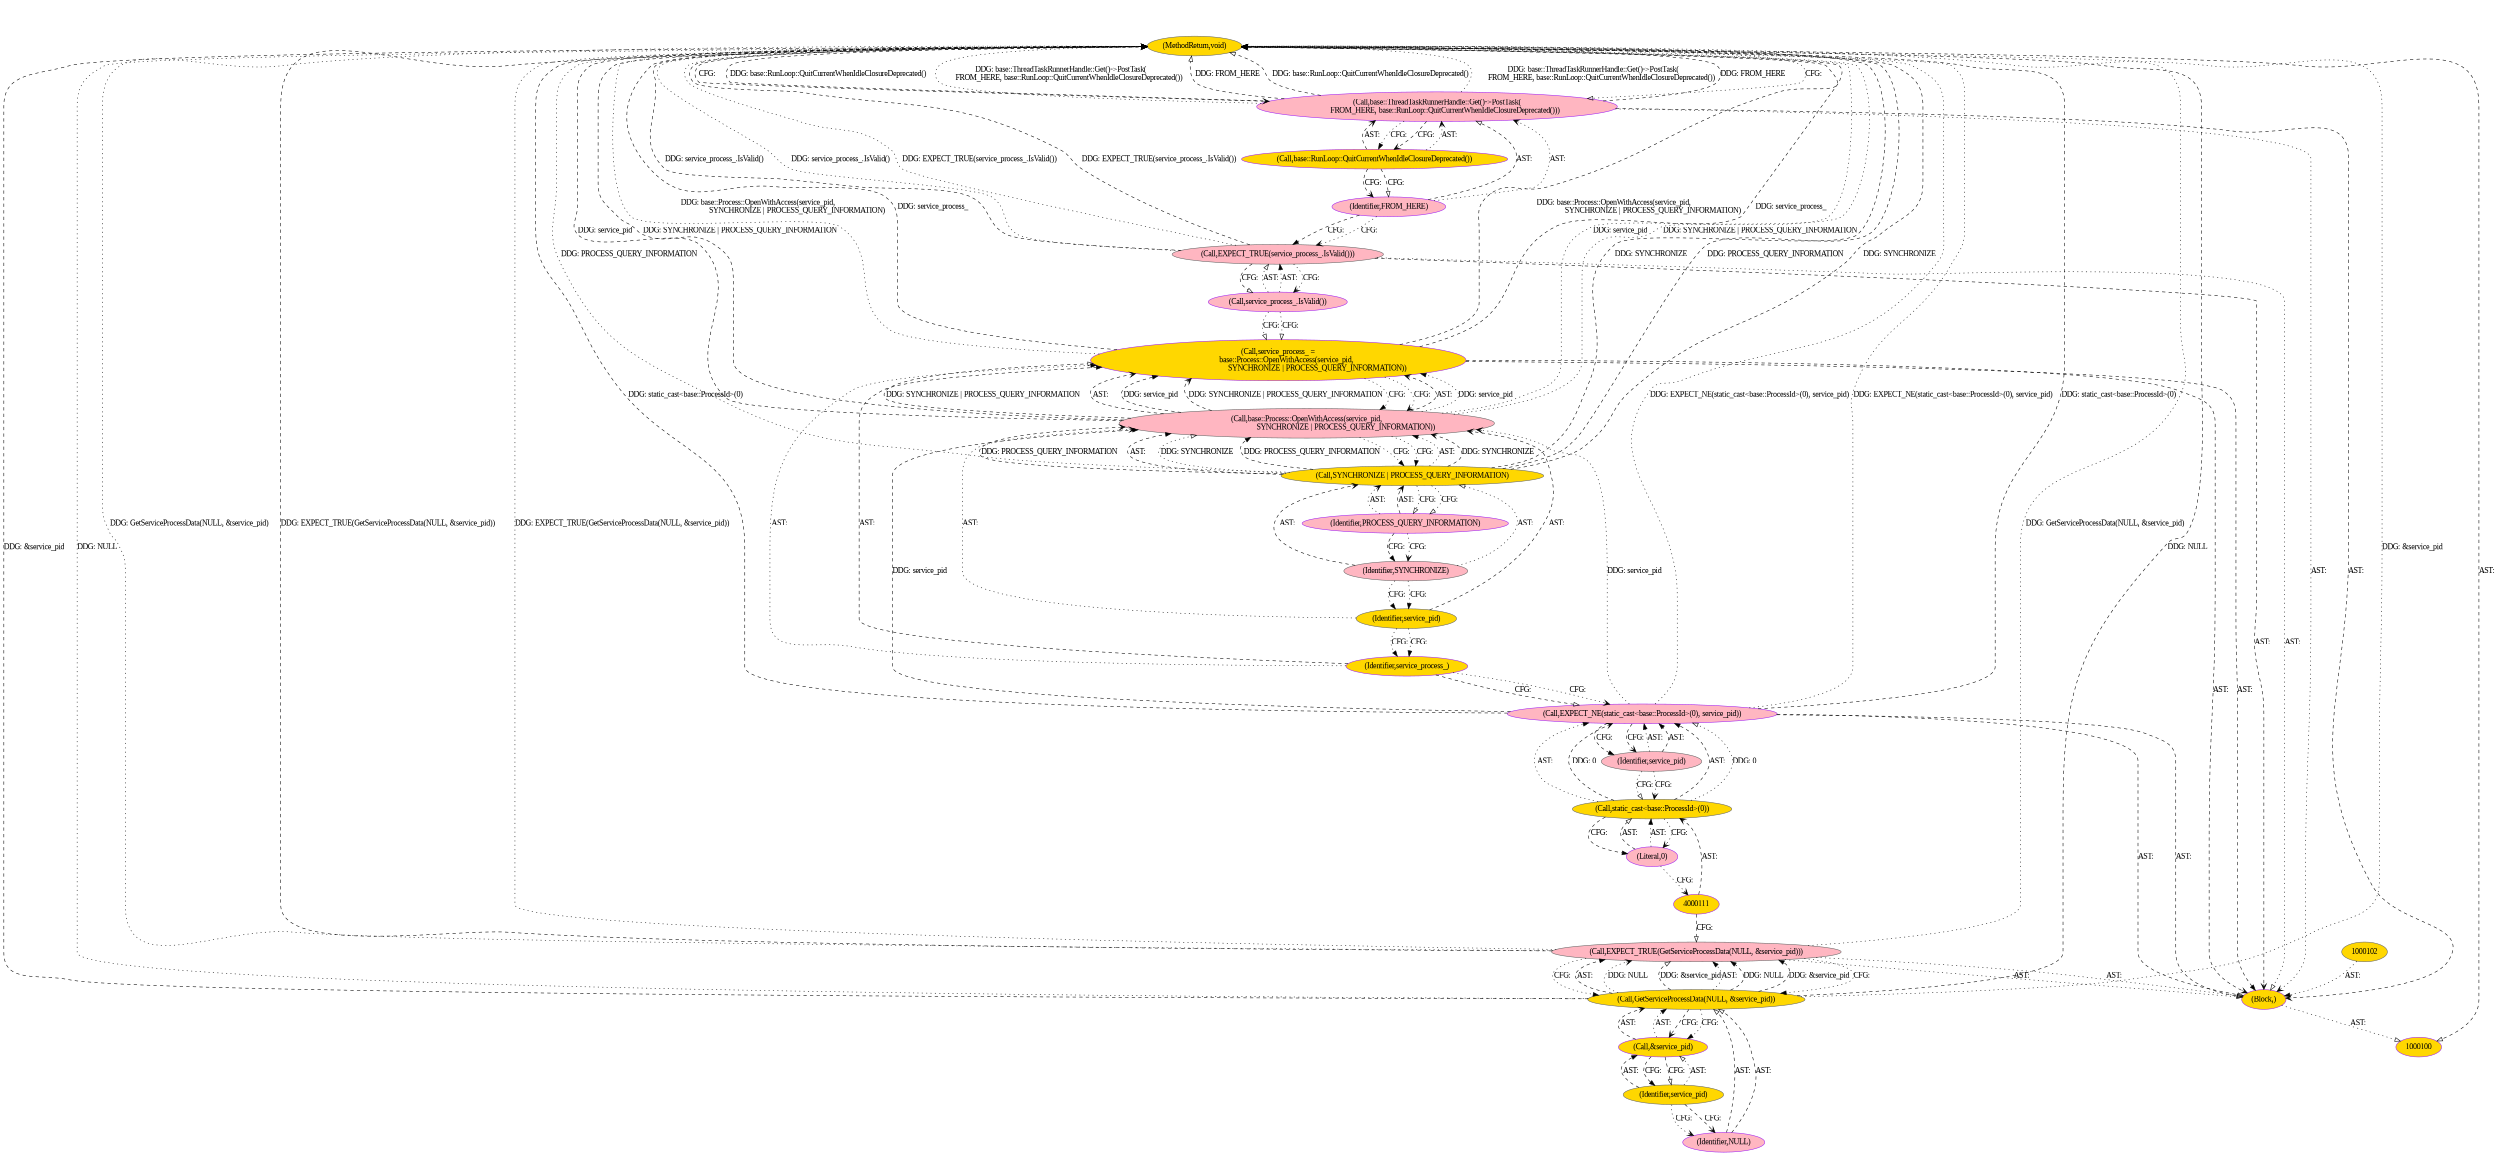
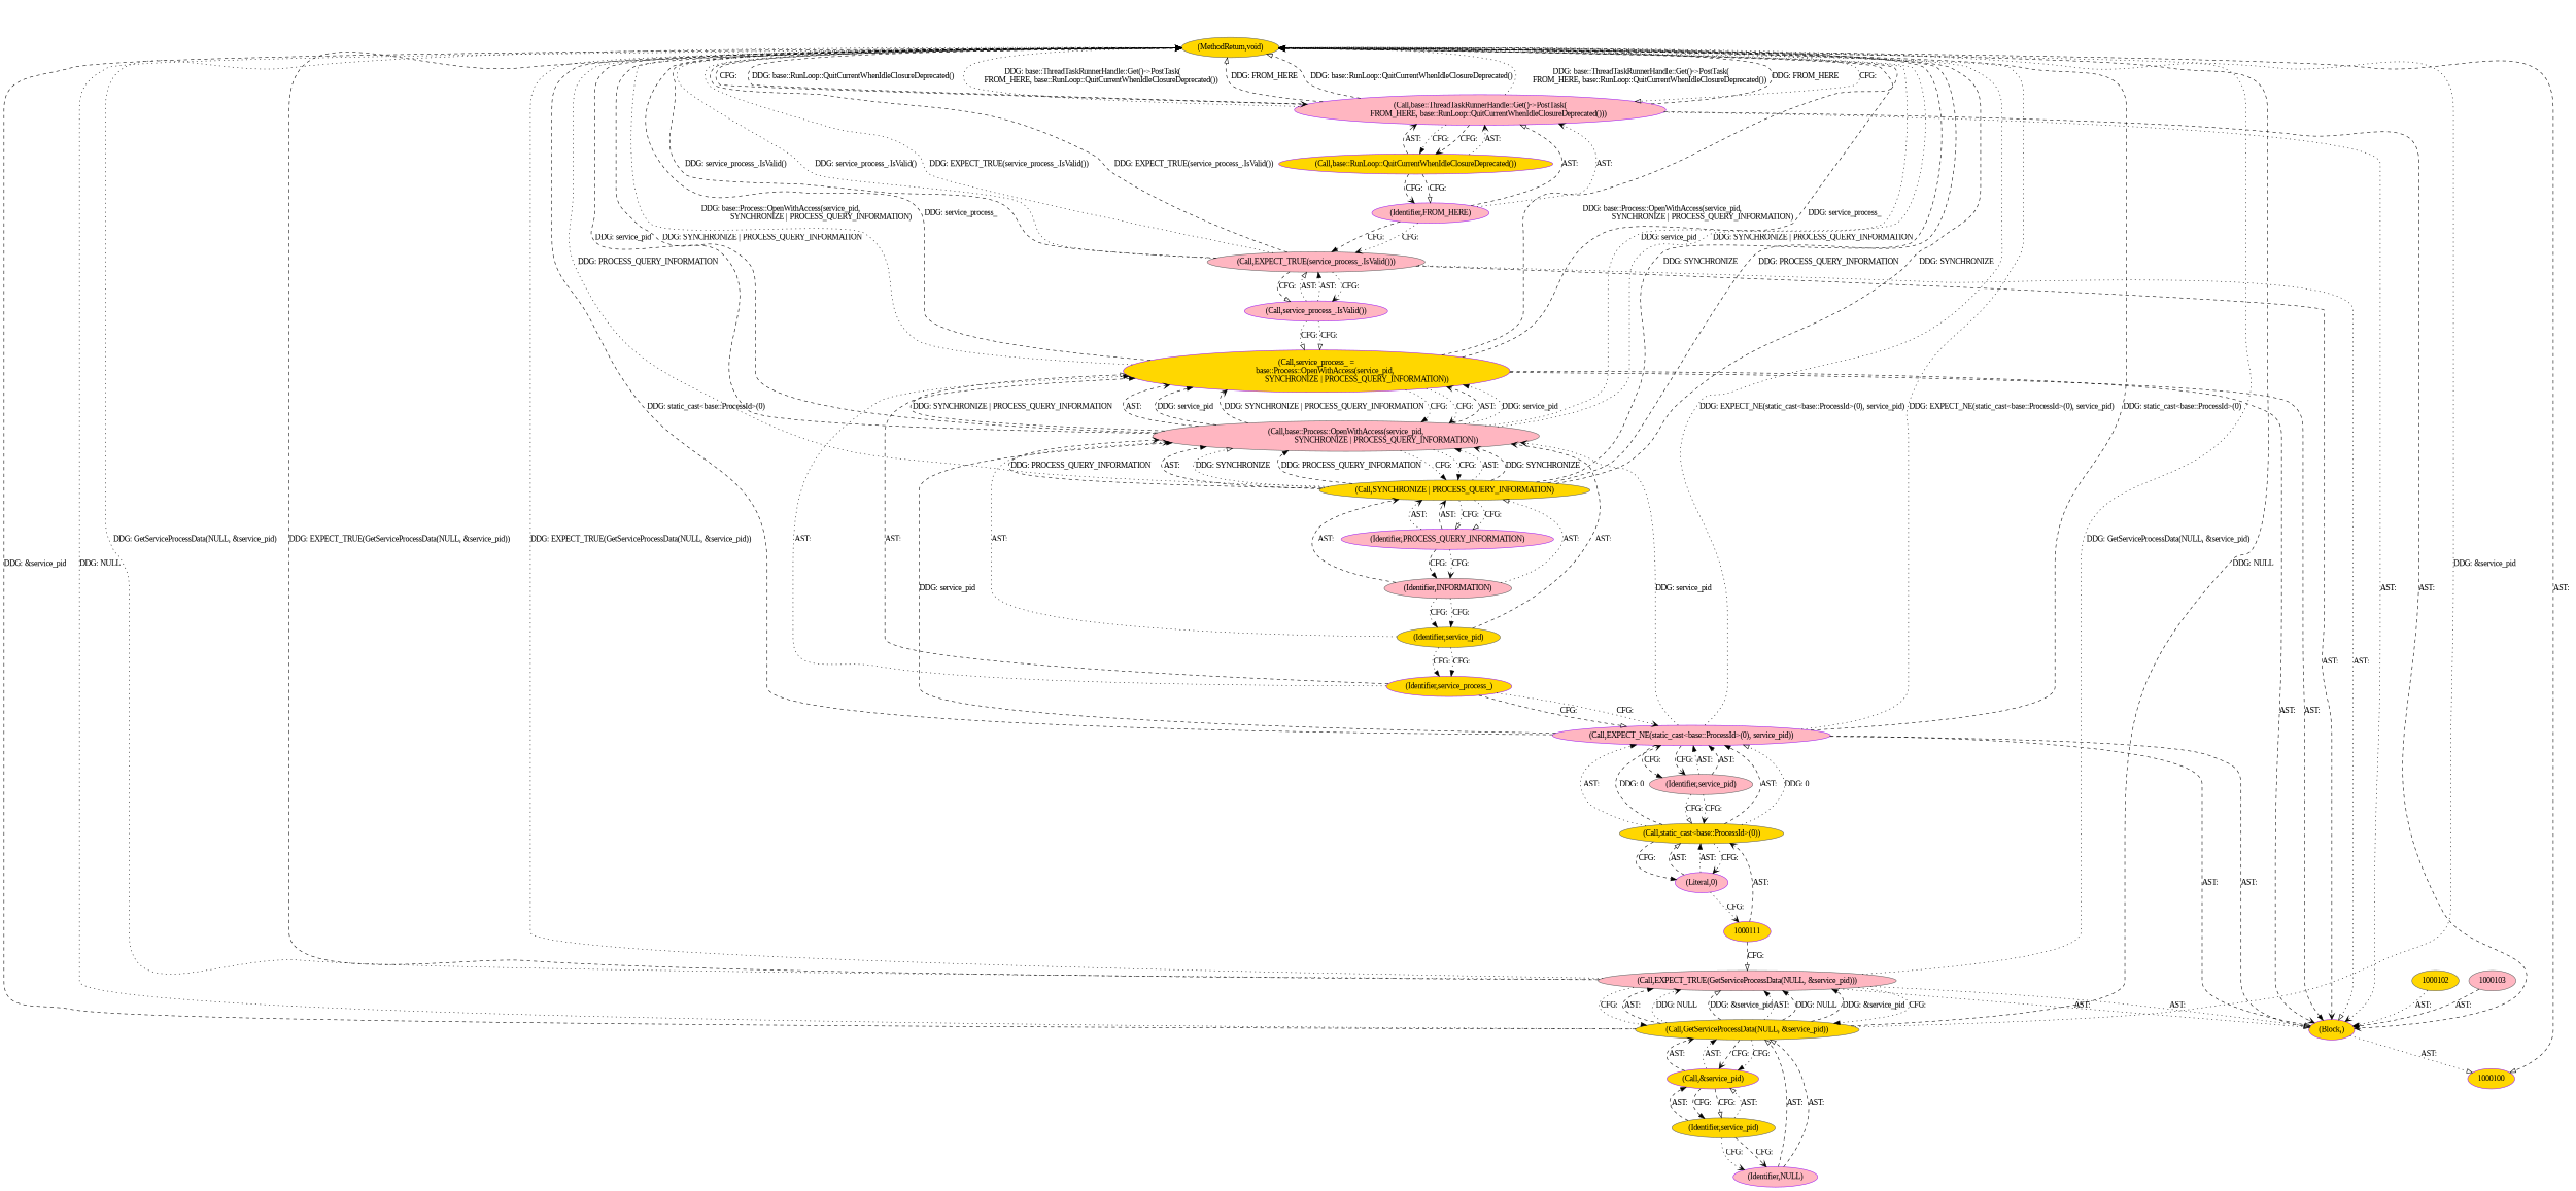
  digraph {
    fontname="Liberation Serif"
    node [color=purple fillcolor=gold fontname="Liberation Serif" style=filled]
    edge [arrowhead=onormal fontname="Liberation Serif" style=dashed]
    n1 [color=gray40 label="(MethodReturn,void)"]
    n2 [fillcolor=lightpink label="(Call,base::ThreadTaskRunnerHandle::Get()->PostTask(\n        FROM_HERE, base::RunLoop::QuitCurrentWhenIdleClosureDeprecated()))"]
    1000100
    n4 [label="(Block,)"]
    n5 [label="(Call,base::RunLoop::QuitCurrentWhenIdleClosureDeprecated())"]
    n6 [fillcolor=lightpink label="(Call,service_process_.IsValid())"]
    n7 [color=gray40 fillcolor=lightpink label="(Call,EXPECT_TRUE(service_process_.IsValid()))"]
    n8 [label="(Call,service_process_ =\n        base::Process::OpenWithAccess(service_pid,\n                                      SYNCHRONIZE | PROCESS_QUERY_INFORMATION))"]
    n9 [color=gray40 fillcolor=lightpink label="(Call,base::Process::OpenWithAccess(service_pid,\n                                      SYNCHRONIZE | PROCESS_QUERY_INFORMATION))"]
    n10 [fillcolor=lightpink label="(Identifier,FROM_HERE)"]
    n11 [color=gray40 label="(Call,GetServiceProcessData(NULL, &service_pid))"]
    n12 [label="(Call,&service_pid)"]
    n13 [color=gray40 fillcolor=lightpink label="(Call,EXPECT_TRUE(GetServiceProcessData(NULL, &service_pid)))"]
    n14 [color=gray40 label="(Identifier,service_pid)"]
    n15 [fillcolor=lightpink label="(Identifier,NULL)"]
    n16 [color=gray40 label="(Call,static_cast<base::ProcessId>(0))"]
    n17 [fillcolor=lightpink label="(Call,EXPECT_NE(static_cast<base::ProcessId>(0), service_pid))"]
    n18 [fillcolor=lightpink label="(Literal,0)"]
    n19 [color=gray40 fillcolor=lightpink label="(Identifier,service_pid)"]
-   1000111 [label=4000111]
+   1000111
    n21 [color=gray40 label="(Call,SYNCHRONIZE | PROCESS_QUERY_INFORMATION)"]
    n22 [label="(Identifier,service_process_)"]
    n23 [color=gray40 label="(Identifier,service_pid)"]
    n24 [fillcolor=lightpink label="(Identifier,PROCESS_QUERY_INFORMATION)"]
-   n25 [color=gray40 fillcolor=lightpink label="(Identifier,SYNCHRONIZE)"]
+   n25 [color=gray40 fillcolor=lightpink label="(Identifier,INFORMATION)"]
    1000102 [color=gray40]
+   1000103 [color=gray40 fillcolor=lightpink]
    n1 -> n2 [label="CFG: " style=dotted]
    n1 -> n2 [arrowhead=vee label="CFG: "]
    n1 -> 1000100 [label="AST: "]
    n2 -> n1 [arrowhead=normal label="DDG: base::RunLoop::QuitCurrentWhenIdleClosureDeprecated()"]
    n2 -> n1 [arrowhead=vee label="DDG: base::ThreadTaskRunnerHandle::Get()->PostTask(\n        FROM_HERE, base::RunLoop::QuitCurrentWhenIdleClosureDeprecated())" style=dotted]
    n2 -> n1 [label="DDG: FROM_HERE"]
    n2 -> n1 [label="DDG: base::RunLoop::QuitCurrentWhenIdleClosureDeprecated()"]
    n2 -> n1 [label="DDG: base::ThreadTaskRunnerHandle::Get()->PostTask(\n        FROM_HERE, base::RunLoop::QuitCurrentWhenIdleClosureDeprecated())" style=dotted]
    n2 -> n1 [label="DDG: FROM_HERE"]
    n2 -> n4 [arrowhead=vee label="AST: " style=dotted]
    n2 -> n4 [arrowhead=vee label="AST: "]
    n2 -> n5 [arrowhead=normal label="CFG: " style=dotted]
    n2 -> n5 [arrowhead=vee label="CFG: "]
    n4 -> 1000100 [label="AST: " style=dotted]
    n5 -> n2 [arrowhead=vee label="AST: " style=dotted]
    n5 -> n2 [arrowhead=vee label="AST: "]
    n5 -> n10 [label="CFG: "]
    n5 -> n10 [arrowhead=vee label="CFG: "]
    n6 -> n7 [label="AST: " style=dotted]
    n6 -> n7 [arrowhead=normal label="AST: " style=dotted]
    n6 -> n8 [label="CFG: " style=dotted]
    n6 -> n8 [label="CFG: " style=dotted]
    n7 -> n1 [label="DDG: service_process_.IsValid()" style=dotted]
    n7 -> n1 [arrowhead=normal label="DDG: EXPECT_TRUE(service_process_.IsValid())"]
    n7 -> n1 [label="DDG: service_process_.IsValid()"]
    n7 -> n1 [arrowhead=vee label="DDG: EXPECT_TRUE(service_process_.IsValid())" style=dotted]
    n7 -> n4 [arrowhead=vee label="AST: "]
    n7 -> n4 [label="AST: " style=dotted]
    n7 -> n6 [arrowhead=vee label="CFG: " style=dotted]
    n7 -> n6 [label="CFG: "]
    n8 -> n1 [arrowhead=normal label="DDG: base::Process::OpenWithAccess(service_pid,\n                                      SYNCHRONIZE | PROCESS_QUERY_INFORMATION)" style=dotted]
    n8 -> n1 [arrowhead=normal label="DDG: service_process_"]
    n8 -> n1 [arrowhead=vee label="DDG: base::Process::OpenWithAccess(service_pid,\n                                      SYNCHRONIZE | PROCESS_QUERY_INFORMATION)"]
    n8 -> n1 [arrowhead=vee label="DDG: service_process_"]
    n8 -> n4 [arrowhead=normal label="AST: "]
    n8 -> n4 [arrowhead=vee label="AST: "]
    n8 -> n9 [arrowhead=normal label="CFG: " style=dotted]
    n8 -> n9 [arrowhead=vee label="CFG: " style=dotted]
    n9 -> n1 [label="DDG: service_pid" style=dotted]
    n9 -> n1 [arrowhead=vee label="DDG: SYNCHRONIZE | PROCESS_QUERY_INFORMATION" style=dotted]
    n9 -> n1 [label="DDG: service_pid"]
    n9 -> n1 [label="DDG: SYNCHRONIZE | PROCESS_QUERY_INFORMATION"]
    n9 -> n8 [arrowhead=vee label="AST: "]
    n9 -> n8 [arrowhead=normal label="DDG: service_pid" style=dotted]
    n9 -> n8 [label="DDG: SYNCHRONIZE | PROCESS_QUERY_INFORMATION"]
    n9 -> n8 [arrowhead=vee label="AST: "]
    n9 -> n8 [arrowhead=normal label="DDG: service_pid"]
    n9 -> n8 [arrowhead=vee label="DDG: SYNCHRONIZE | PROCESS_QUERY_INFORMATION"]
    n9 -> n21 [arrowhead=normal label="CFG: " style=dotted]
    n9 -> n21 [arrowhead=normal label="CFG: " style=dotted]
    n10 -> n2 [arrowhead=vee label="AST: " style=dotted]
    n10 -> n2 [label="AST: "]
    n10 -> n7 [arrowhead=normal label="CFG: "]
    n10 -> n7 [arrowhead=vee label="CFG: " style=dotted]
    n11 -> n1 [label="DDG: &service_pid" style=dotted]
    n11 -> n1 [label="DDG: NULL"]
    n11 -> n1 [arrowhead=normal label="DDG: &service_pid"]
    n11 -> n1 [arrowhead=vee label="DDG: NULL" style=dotted]
    n11 -> n12 [arrowhead=vee label="CFG: "]
    n11 -> n12 [arrowhead=normal label="CFG: " style=dotted]
    n11 -> n13 [arrowhead=normal label="AST: "]
    n11 -> n13 [arrowhead=vee label="DDG: NULL" style=dotted]
    n11 -> n13 [label="DDG: &service_pid"]
    n11 -> n13 [arrowhead=normal label="AST: " style=dotted]
    n11 -> n13 [arrowhead=normal label="DDG: NULL"]
    n11 -> n13 [arrowhead=normal label="DDG: &service_pid"]
    n12 -> n11 [arrowhead=vee label="AST: "]
    n12 -> n11 [arrowhead=normal label="AST: " style=dotted]
    n12 -> n14 [arrowhead=normal label="CFG: "]
    n12 -> n14 [label="CFG: "]
    n13 -> n1 [label="DDG: EXPECT_TRUE(GetServiceProcessData(NULL, &service_pid))"]
    n13 -> n1 [arrowhead=normal label="DDG: GetServiceProcessData(NULL, &service_pid)" style=dotted]
    n13 -> n1 [label="DDG: EXPECT_TRUE(GetServiceProcessData(NULL, &service_pid))" style=dotted]
    n13 -> n1 [label="DDG: GetServiceProcessData(NULL, &service_pid)" style=dotted]
    n13 -> n4 [label="AST: " style=dotted]
    n13 -> n4 [label="AST: " style=dotted]
    n13 -> n11 [arrowhead=normal label="CFG: " style=dotted]
    n13 -> n11 [arrowhead=normal label="CFG: " style=dotted]
    n14 -> n12 [label="AST: " style=dotted]
    n14 -> n12 [arrowhead=normal label="AST: "]
    n14 -> n15 [arrowhead=vee label="CFG: "]
    n14 -> n15 [arrowhead=vee label="CFG: " style=dotted]
    n15 -> n11 [label="AST: "]
    n15 -> n11 [label="AST: "]
    n16 -> n17 [arrowhead=normal label="AST: "]
    n16 -> n17 [label="DDG: 0" style=dotted]
    n16 -> n17 [arrowhead=normal label="AST: " style=dotted]
    n16 -> n17 [arrowhead=vee label="DDG: 0"]
    n16 -> n18 [arrowhead=vee label="CFG: " style=dotted]
    n16 -> n18 [arrowhead=normal label="CFG: "]
    n17 -> n1 [label="DDG: static_cast<base::ProcessId>(0)"]
    n17 -> n1 [arrowhead=normal label="DDG: EXPECT_NE(static_cast<base::ProcessId>(0), service_pid)" style=dotted]
    n17 -> n1 [label="DDG: static_cast<base::ProcessId>(0)"]
    n17 -> n1 [arrowhead=normal label="DDG: EXPECT_NE(static_cast<base::ProcessId>(0), service_pid)" style=dotted]
    n17 -> n4 [label="AST: "]
    n17 -> n4 [label="AST: "]
    n17 -> n9 [arrowhead=normal label="DDG: service_pid"]
    n17 -> n9 [arrowhead=vee label="DDG: service_pid" style=dotted]
    n17 -> n19 [arrowhead=normal label="CFG: "]
    n17 -> n19 [arrowhead=vee label="CFG: "]
    n18 -> n16 [label="AST: "]
    n18 -> n16 [arrowhead=normal label="AST: " style=dotted]
    n18 -> 1000111 [arrowhead=vee label="CFG: " style=dotted]
    n19 -> n16 [label="CFG: " style=dotted]
    n19 -> n16 [arrowhead=vee label="CFG: " style=dotted]
    n19 -> n17 [arrowhead=normal label="AST: " style=dotted]
    n19 -> n17 [arrowhead=normal label="AST: "]
    1000111 -> n13 [label="CFG: "]
    1000111 -> n16 [arrowhead=vee label="AST: "]
    n21 -> n1 [arrowhead=normal label="DDG: SYNCHRONIZE"]
    n21 -> n1 [label="DDG: PROCESS_QUERY_INFORMATION"]
    n21 -> n1 [label="DDG: SYNCHRONIZE"]
    n21 -> n1 [arrowhead=vee label="DDG: PROCESS_QUERY_INFORMATION" style=dotted]
    n21 -> n9 [arrowhead=normal label="AST: " style=dotted]
    n21 -> n9 [arrowhead=vee label="DDG: SYNCHRONIZE"]
    n21 -> n9 [arrowhead=vee label="DDG: PROCESS_QUERY_INFORMATION"]
    n21 -> n9 [arrowhead=normal label="AST: "]
    n21 -> n9 [label="DDG: SYNCHRONIZE" style=dotted]
    n21 -> n9 [arrowhead=normal label="DDG: PROCESS_QUERY_INFORMATION"]
    n21 -> n24 [label="CFG: " style=dotted]
    n21 -> n24 [label="CFG: " style=dotted]
    n22 -> n8 [arrowhead=normal label="AST: " style=dotted]
    n22 -> n8 [arrowhead=normal label="AST: "]
    n22 -> n17 [label="CFG: "]
    n22 -> n17 [arrowhead=vee label="CFG: " style=dotted]
    n23 -> n9 [arrowhead=vee label="AST: "]
    n23 -> n9 [arrowhead=vee label="AST: " style=dotted]
    n23 -> n22 [arrowhead=normal label="CFG: " style=dotted]
    n23 -> n22 [arrowhead=normal label="CFG: " style=dotted]
    n24 -> n21 [arrowhead=vee label="AST: " style=dotted]
    n24 -> n21 [arrowhead=vee label="AST: "]
    n24 -> n25 [arrowhead=vee label="CFG: " style=dotted]
    n24 -> n25 [arrowhead=normal label="CFG: "]
    n25 -> n21 [arrowhead=vee label="AST: "]
    n25 -> n21 [label="AST: " style=dotted]
    n25 -> n23 [arrowhead=normal label="CFG: " style=dotted]
    n25 -> n23 [arrowhead=normal label="CFG: " style=dotted]
    1000102 -> n4 [arrowhead=normal label="AST: " style=dotted]
+   1000103 -> n4 [arrowhead=vee label="AST: "]
  }
